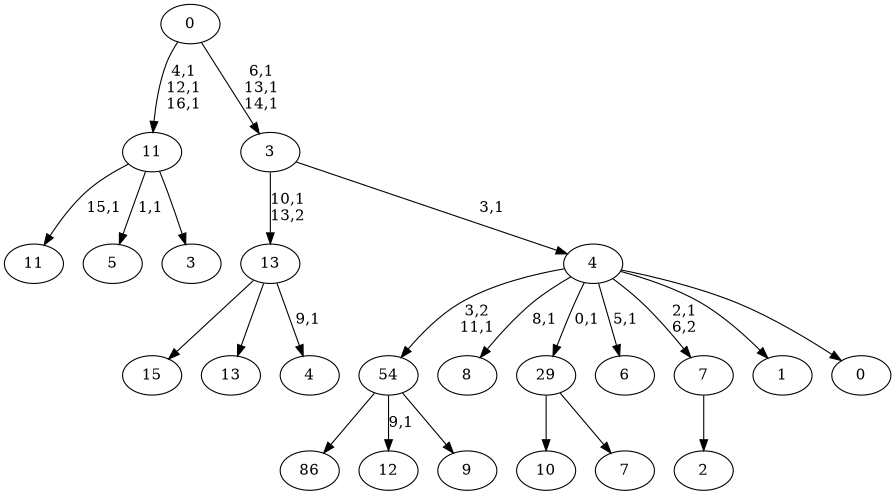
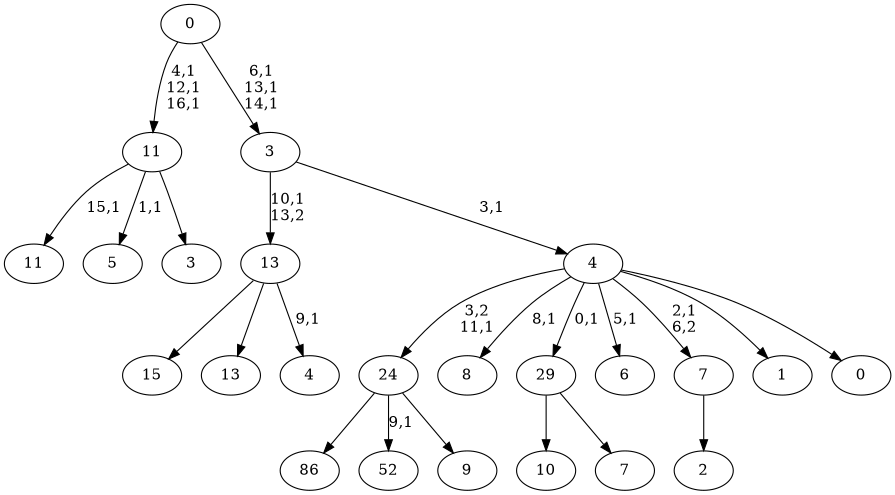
  digraph {
    n1 [label=86]
    n2 [label=15]
    n3 [label=13]
-   n4 [label=12]
+   n4 [label=52]
    n5 [label=11]
    n6 [label=10]
    n7 [label=9]
-   24 [label=54]
+   24
    n9 [label=8]
    n10 [label=7]
    n11 [label=29]
    n12 [label=6]
    n13 [label=5]
    n14 [label=4]
    13
    n16 [label=3]
    11
    n18 [label=2]
    7
    n20 [label=1]
    n21 [label=0]
    4
    3
    0
    24 -> n1
    24 -> n4 [label="9,1"]
    24 -> n7
    n11 -> n6
    n11 -> n10
    13 -> n2
    13 -> n3
    13 -> n14 [label="9,1"]
    11 -> n5 [label="15,1"]
    11 -> n13 [label="1,1"]
    11 -> n16
    7 -> n18
    4 -> 24 [label="3,2\n11,1"]
    4 -> n9 [label="8,1"]
    4 -> n11 [label="0,1"]
    4 -> n12 [label="5,1"]
    4 -> 7 [label="2,1\n6,2"]
    4 -> n20
    4 -> n21
    3 -> 13 [label="10,1\n13,2"]
    3 -> 4 [label="3,1"]
    0 -> 11 [label="4,1\n12,1\n16,1"]
    0 -> 3 [label="6,1\n13,1\n14,1"]
  }
